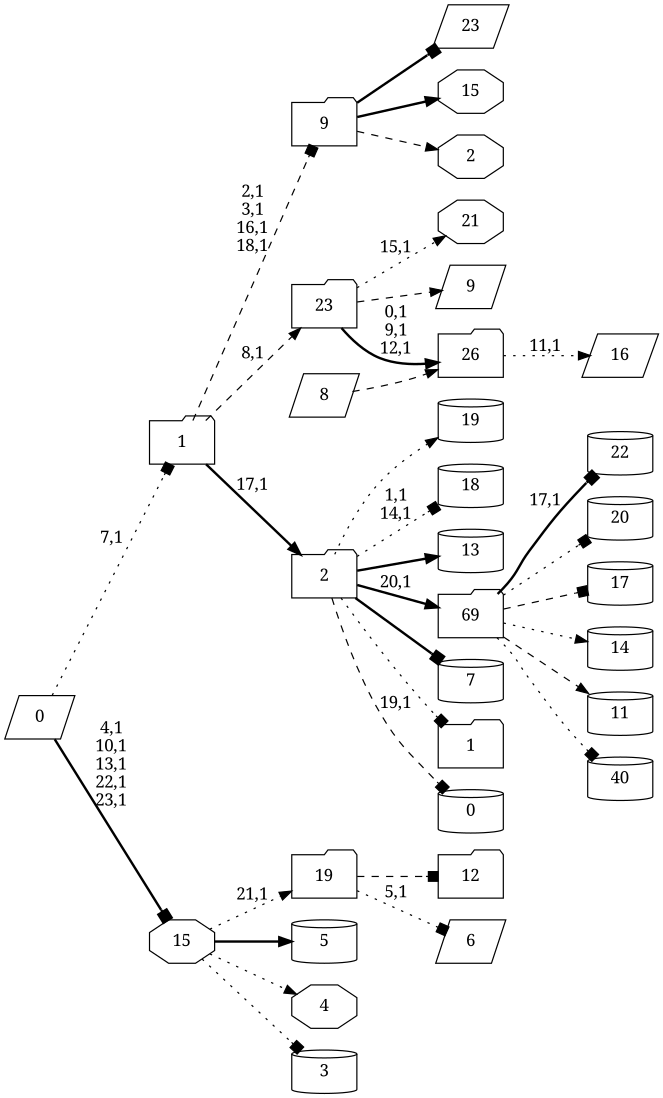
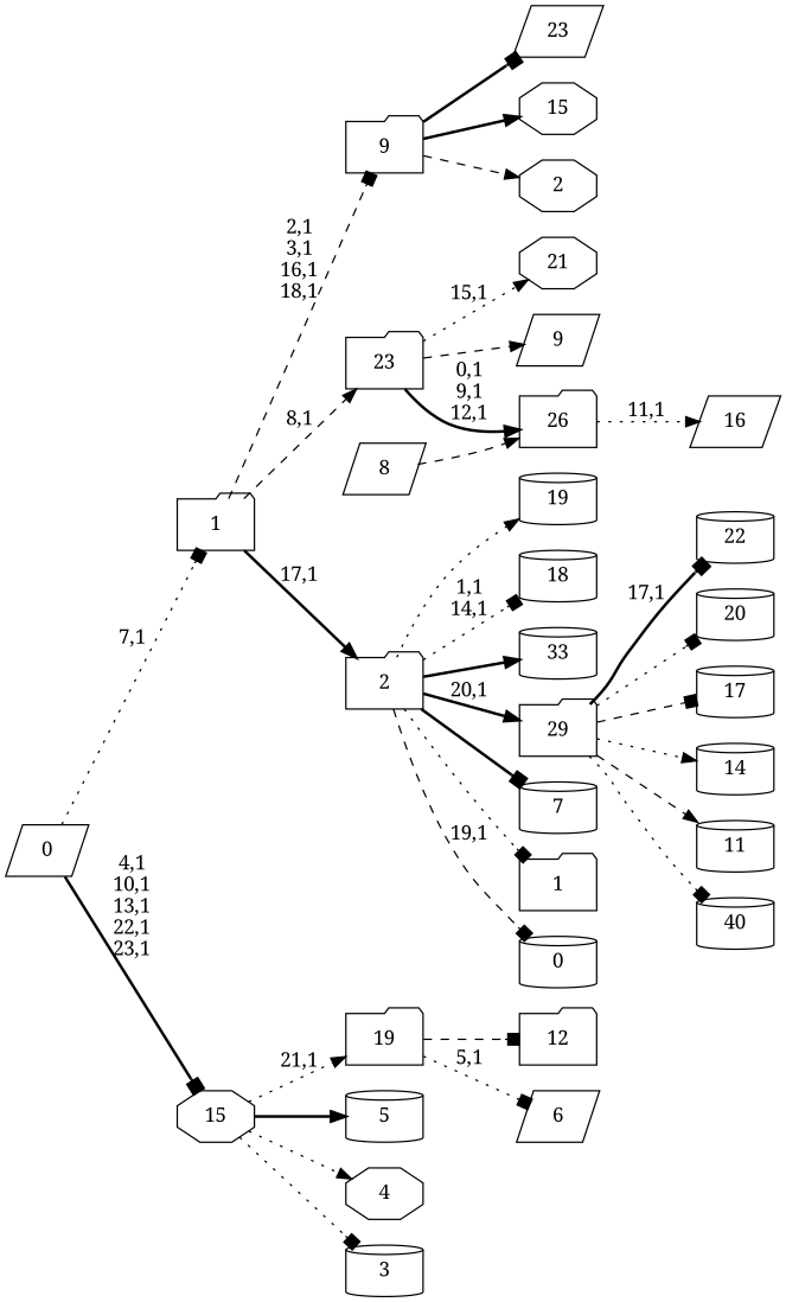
  digraph {
    fontname="Noto Serif"
    rankdir=LR
    node [fontname="Noto Serif" shape=cylinder]
    edge [arrowhead=normal fontname="Noto Serif" style=dotted]
    n1 [label=23 shape=parallelogram]
    n2 [label=22]
    n3 [label=21 shape=octagon]
    n4 [label=20]
    n5 [label=19]
    n6 [label=18]
    n7 [label=17]
    n8 [label=16 shape=parallelogram]
    n9 [label=15 shape=octagon]
    n10 [label=14]
-   n11 [label=13]
+   n11 [label=33]
    n12 [label=12 shape=folder]
    n13 [label=11]
    n14 [label=40]
-   29 [shape=folder label=69]
+   29 [shape=folder]
    n16 [label=9 shape=parallelogram]
    n17 [label=8 shape=parallelogram]
    26 [shape=folder]
    23 [shape=folder]
    n20 [label=7]
    n21 [label=6 shape=parallelogram]
    19 [shape=folder]
    n23 [label=5]
    n24 [label=4 shape=octagon]
    n25 [label=3]
    15 [shape=octagon]
    n27 [label=2 shape=octagon]
    9 [shape=folder]
    n29 [label=1 shape=folder]
    n30 [label=0]
    2 [shape=folder]
    1 [shape=folder]
    0 [shape=parallelogram]
    29 -> n2 [arrowhead=box label="17,1" style=bold]
    29 -> n4 [arrowhead=box]
    29 -> n7 [arrowhead=box style=dashed]
    29 -> n10
    29 -> n13 [style=dashed]
    29 -> n14 [arrowhead=box]
    n17 -> 26 [style=dashed]
    26 -> n8 [label="11,1"]
    23 -> n3 [label="15,1"]
    23 -> n16 [style=dashed]
    23 -> 26 [label="0,1\n9,1\n12,1" style=bold]
    19 -> n12 [arrowhead=box style=dashed]
    19 -> n21 [arrowhead=box label="5,1"]
    15 -> 19 [label="21,1"]
    15 -> n23 [style=bold]
    15 -> n24
    15 -> n25 [arrowhead=box]
    9 -> n1 [arrowhead=box style=bold]
    9 -> n9 [style=bold]
    9 -> n27 [style=dashed]
    2 -> n5
    2 -> n6 [arrowhead=box label="1,1\n14,1"]
    2 -> n11 [style=bold]
    2 -> 29 [label="20,1" style=bold]
    2 -> n20 [arrowhead=box style=bold]
    2 -> n29 [arrowhead=box]
    2 -> n30 [arrowhead=box label="19,1" style=dashed]
    1 -> 23 [label="8,1" style=dashed]
    1 -> 9 [arrowhead=box label="2,1\n3,1\n16,1\n18,1" style=dashed]
    1 -> 2 [label="17,1" style=bold]
    0 -> 15 [arrowhead=box label="4,1\n10,1\n13,1\n22,1\n23,1" style=bold]
    0 -> 1 [arrowhead=box label="7,1"]
  }
